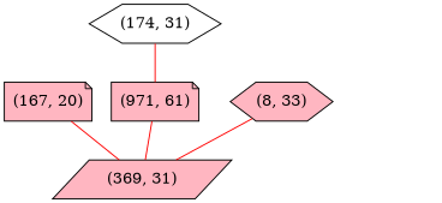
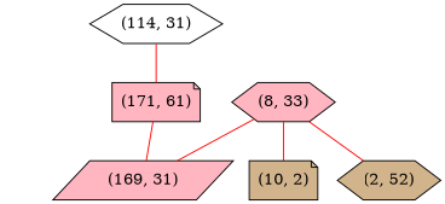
  graph {
    node [fillcolor=lightpink shape=note style=filled]
    edge [color=red weight=1]
-   "(169, 31)" [shape=parallelogram label="(369, 31)"]
-   "(167, 20)"
-   "(174, 31)" [fillcolor=white shape=hexagon]
-   "(171, 61)" [label="(971, 61)"]
+   "(169, 31)" [shape=parallelogram]
+   "(10, 2)" [fillcolor=tan]
+   "(174, 31)" [fillcolor=white shape=hexagon label="(114, 31)"]
+   "(171, 61)"
    n6 [label="(8, 33)" shape=hexagon]
-   "(167, 20)" -- "(169, 31)"
+   "(2, 52)" [fillcolor=tan shape=hexagon]
    "(174, 31)" -- "(171, 61)"
    "(171, 61)" -- "(169, 31)"
    n6 -- "(169, 31)"
+   n6 -- "(10, 2)"
+   n6 -- "(2, 52)"
  }
